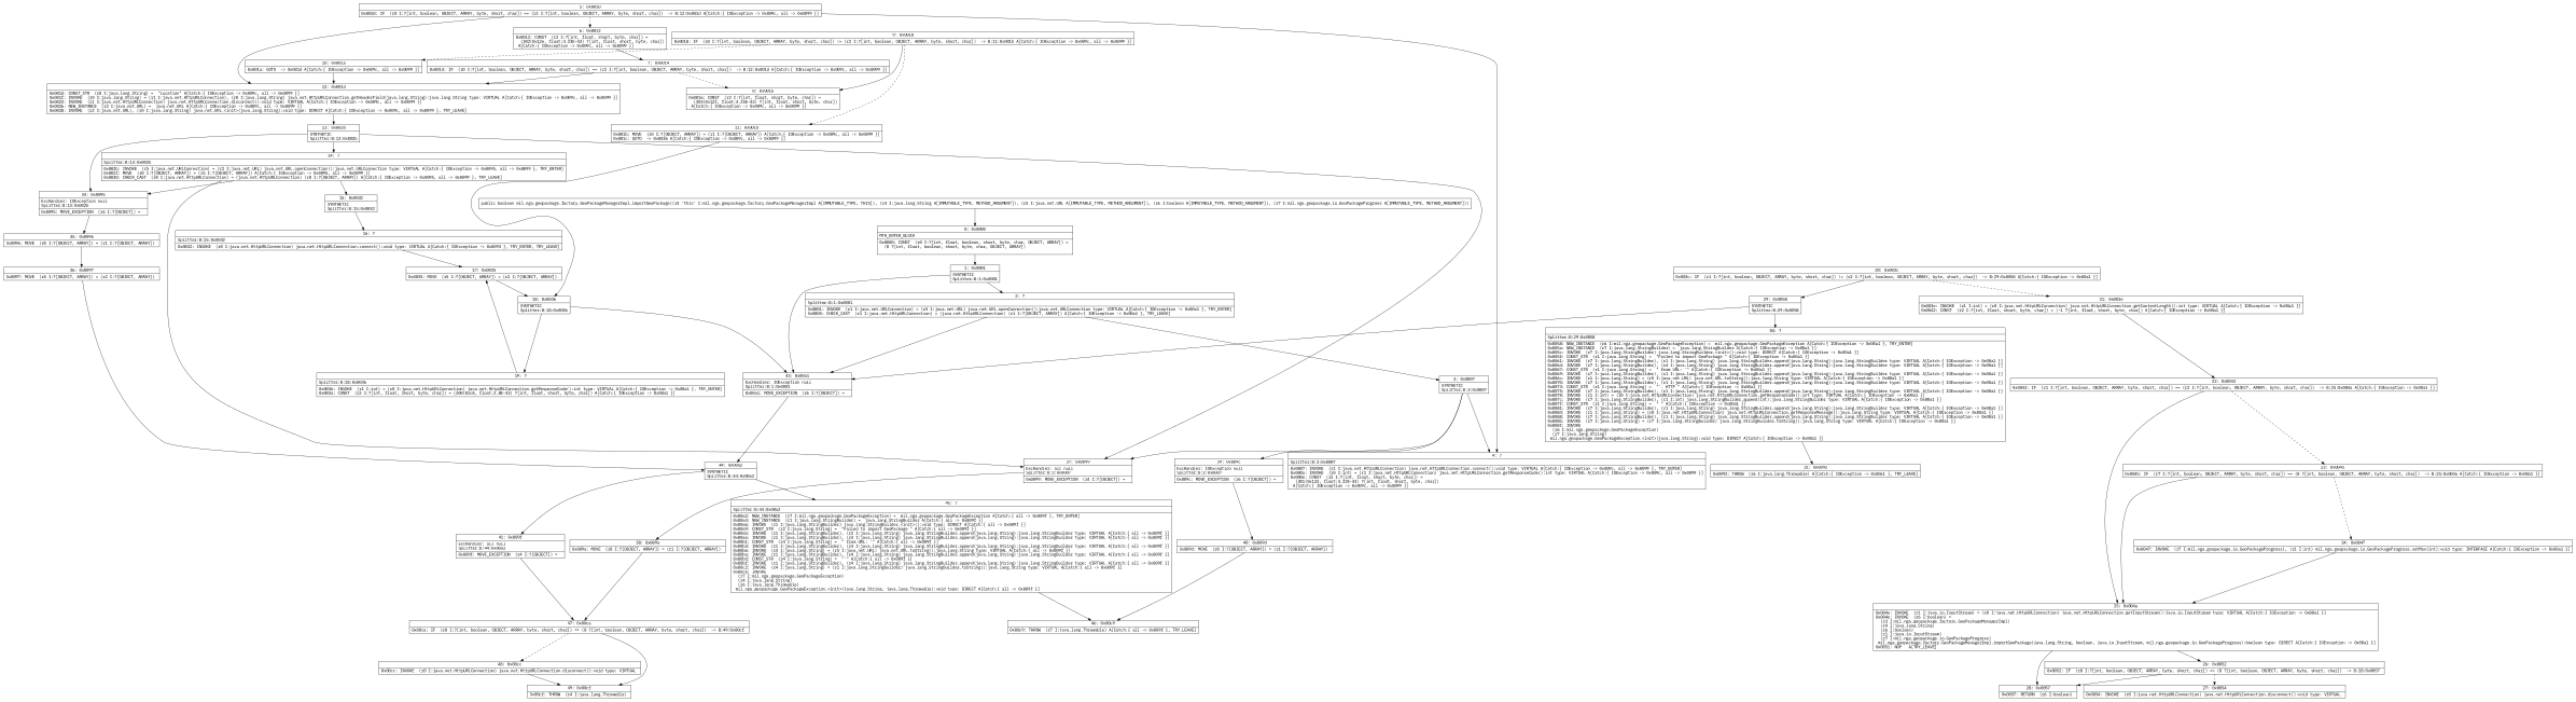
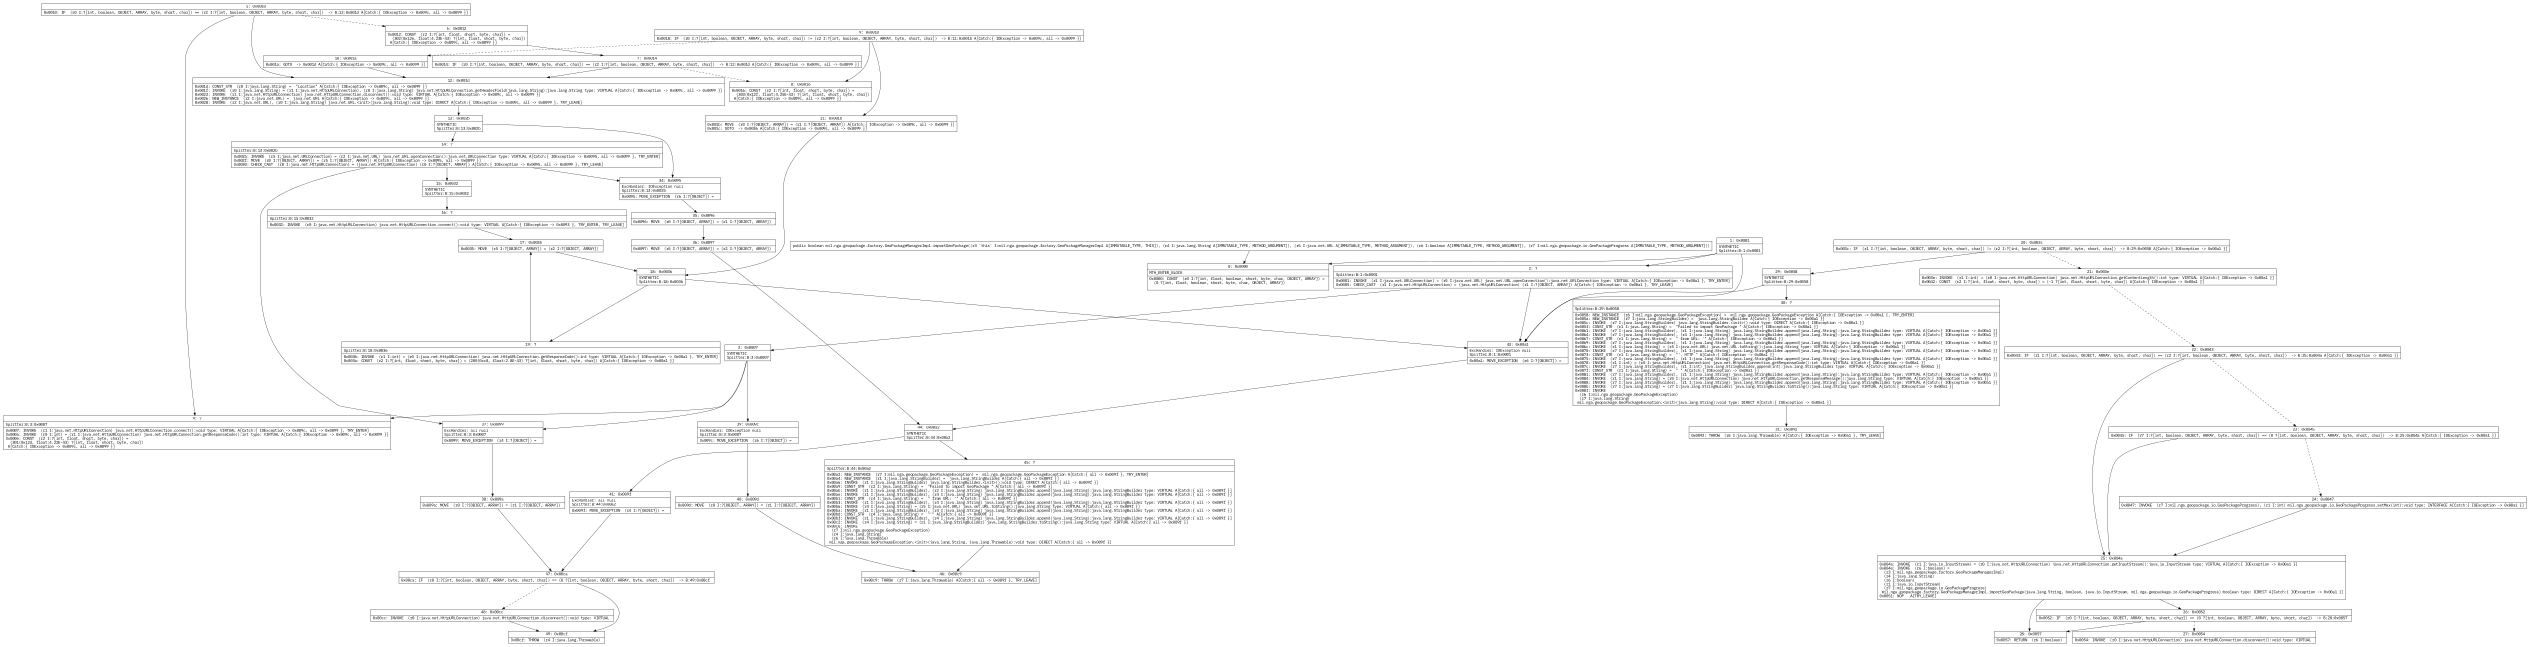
  digraph {
    fontname="IBM Plex Mono"
    node [fontname="IBM Plex Mono" shape=record]
    edge [fontname="IBM Plex Mono"]
    n1 [label="{0\:\ 0x0000|MTH_ENTER_BLOCK\l|0x0000: CONST  (r0 I:?[int, float, boolean, short, byte, char, OBJECT, ARRAY]) = \l  (0 ?[int, float, boolean, short, byte, char, OBJECT, ARRAY])\l \l}"]
    n2 [label="{1\:\ 0x0001|SYNTHETIC\lSplitter:B:1:0x0001\l}"]
    n3 [label="{2\:\ ?|Splitter:B:1:0x0001\l|0x0001: INVOKE  (r1 I:java.net.URLConnection) = (r5 I:java.net.URL) java.net.URL.openConnection():java.net.URLConnection type: VIRTUAL A[Catch:\{ IOException \-\> 0x00a1 \}, TRY_ENTER]\l0x0005: CHECK_CAST  (r1 I:java.net.HttpURLConnection) = (java.net.HttpURLConnection) (r1 I:?[OBJECT, ARRAY]) A[Catch:\{ IOException \-\> 0x00a1 \}, TRY_LEAVE]\l}"]
    n4 [label="{43\:\ 0x00a1|ExcHandler: IOException null\lSplitter:B:1:0x0001\l|0x00a1: MOVE_EXCEPTION  (r6 I:?[OBJECT]) =  \l}"]
    n5 [label="{3\:\ 0x0007|SYNTHETIC\lSplitter:B:3:0x0007\l}"]
    n6 [label="{44\:\ 0x00a2|SYNTHETIC\lSplitter:B:44:0x00a2\l}"]
    n7 [label="{4\:\ ?|Splitter:B:3:0x0007\l|0x0007: INVOKE  (r1 I:java.net.HttpURLConnection) java.net.HttpURLConnection.connect():void type: VIRTUAL A[Catch:\{ IOException \-\> 0x009c, all \-\> 0x0099 \}, TRY_ENTER]\l0x000a: INVOKE  (r0 I:int) = (r1 I:java.net.HttpURLConnection) java.net.HttpURLConnection.getResponseCode():int type: VIRTUAL A[Catch:\{ IOException \-\> 0x009c, all \-\> 0x0099 \}]\l0x000e: CONST  (r2 I:?[int, float, short, byte, char]) = \l  (301(0x12d, float:4.22E\-43) ?[int, float, short, byte, char])\l A[Catch:\{ IOException \-\> 0x009c, all \-\> 0x0099 \}]\l}"]
    n8 [label="{37\:\ 0x0099|ExcHandler: all null\lSplitter:B:3:0x0007\l|0x0099: MOVE_EXCEPTION  (r4 I:?[OBJECT]) =  \l}"]
    n9 [label="{39\:\ 0x009c|ExcHandler: IOException null\lSplitter:B:3:0x0007\l|0x009c: MOVE_EXCEPTION  (r6 I:?[OBJECT]) =  \l}"]
    n10 [label="{38\:\ 0x009a|0x009a: MOVE  (r0 I:?[OBJECT, ARRAY]) = (r1 I:?[OBJECT, ARRAY]) \l}"]
    n11 [label="{40\:\ 0x009d|0x009d: MOVE  (r0 I:?[OBJECT, ARRAY]) = (r1 I:?[OBJECT, ARRAY]) \l}"]
    n12 [label="{5\:\ 0x0010|0x0010: IF  (r0 I:?[int, boolean, OBJECT, ARRAY, byte, short, char]) == (r2 I:?[int, boolean, OBJECT, ARRAY, byte, short, char])  \-\> B:12:0x001d A[Catch:\{ IOException \-\> 0x009c, all \-\> 0x0099 \}]\l}"]
    n13 [label="{6\:\ 0x0012|0x0012: CONST  (r2 I:?[int, float, short, byte, char]) = \l  (302(0x12e, float:4.23E\-43) ?[int, float, short, byte, char])\l A[Catch:\{ IOException \-\> 0x009c, all \-\> 0x0099 \}]\l}"]
    n14 [label="{12\:\ 0x001d|0x001d: CONST_STR  (r0 I:java.lang.String) =  \"Location\" A[Catch:\{ IOException \-\> 0x009c, all \-\> 0x0099 \}]\l0x001f: INVOKE  (r0 I:java.lang.String) = (r1 I:java.net.HttpURLConnection), (r0 I:java.lang.String) java.net.HttpURLConnection.getHeaderField(java.lang.String):java.lang.String type: VIRTUAL A[Catch:\{ IOException \-\> 0x009c, all \-\> 0x0099 \}]\l0x0023: INVOKE  (r1 I:java.net.HttpURLConnection) java.net.HttpURLConnection.disconnect():void type: VIRTUAL A[Catch:\{ IOException \-\> 0x009c, all \-\> 0x0099 \}]\l0x0026: NEW_INSTANCE  (r2 I:java.net.URL) =  java.net.URL A[Catch:\{ IOException \-\> 0x009c, all \-\> 0x0099 \}]\l0x0028: INVOKE  (r2 I:java.net.URL), (r0 I:java.lang.String) java.net.URL.\<init\>(java.lang.String):void type: DIRECT A[Catch:\{ IOException \-\> 0x009c, all \-\> 0x0099 \}, TRY_LEAVE]\l}"]
    n15 [label="{7\:\ 0x0014|0x0014: IF  (r0 I:?[int, boolean, OBJECT, ARRAY, byte, short, char]) == (r2 I:?[int, boolean, OBJECT, ARRAY, byte, short, char])  \-\> B:12:0x001d A[Catch:\{ IOException \-\> 0x009c, all \-\> 0x0099 \}]\l}"]
    n16 [label="{13\:\ 0x002b|SYNTHETIC\lSplitter:B:13:0x002b\l}"]
    n17 [label="{8\:\ 0x0016|0x0016: CONST  (r2 I:?[int, float, short, byte, char]) = \l  (303(0x12f, float:4.25E\-43) ?[int, float, short, byte, char])\l A[Catch:\{ IOException \-\> 0x009c, all \-\> 0x0099 \}]\l}"]
    n18 [label="{9\:\ 0x0018|0x0018: IF  (r0 I:?[int, boolean, OBJECT, ARRAY, byte, short, char]) != (r2 I:?[int, boolean, OBJECT, ARRAY, byte, short, char])  \-\> B:11:0x001b A[Catch:\{ IOException \-\> 0x009c, all \-\> 0x0099 \}]\l}"]
    n19 [label="{10\:\ 0x001a|0x001a: GOTO  \-\> 0x001d A[Catch:\{ IOException \-\> 0x009c, all \-\> 0x0099 \}]\l}"]
    n20 [label="{11\:\ 0x001b|0x001b: MOVE  (r0 I:?[OBJECT, ARRAY]) = (r1 I:?[OBJECT, ARRAY]) A[Catch:\{ IOException \-\> 0x009c, all \-\> 0x0099 \}]\l0x001c: GOTO  \-\> 0x0036 A[Catch:\{ IOException \-\> 0x009c, all \-\> 0x0099 \}]\l}"]
    n21 [label="{18\:\ 0x0036|SYNTHETIC\lSplitter:B:18:0x0036\l}"]
    n22 [label="{19\:\ ?|Splitter:B:18:0x0036\l|0x0036: INVOKE  (r1 I:int) = (r0 I:java.net.HttpURLConnection) java.net.HttpURLConnection.getResponseCode():int type: VIRTUAL A[Catch:\{ IOException \-\> 0x00a1 \}, TRY_ENTER]\l0x003a: CONST  (r2 I:?[int, float, short, byte, char]) = (200(0xc8, float:2.8E\-43) ?[int, float, short, byte, char]) A[Catch:\{ IOException \-\> 0x00a1 \}]\l}"]
    n23 [label="{14\:\ ?|Splitter:B:13:0x002b\l|0x002b: INVOKE  (r5 I:java.net.URLConnection) = (r2 I:java.net.URL) java.net.URL.openConnection():java.net.URLConnection type: VIRTUAL A[Catch:\{ IOException \-\> 0x0095, all \-\> 0x0099 \}, TRY_ENTER]\l0x002f: MOVE  (r0 I:?[OBJECT, ARRAY]) = (r5 I:?[OBJECT, ARRAY]) A[Catch:\{ IOException \-\> 0x0095, all \-\> 0x0099 \}]\l0x0030: CHECK_CAST  (r0 I:java.net.HttpURLConnection) = (java.net.HttpURLConnection) (r0 I:?[OBJECT, ARRAY]) A[Catch:\{ IOException \-\> 0x0095, all \-\> 0x0099 \}, TRY_LEAVE]\l}"]
    n24 [label="{34\:\ 0x0095|ExcHandler: IOException null\lSplitter:B:13:0x002b\l|0x0095: MOVE_EXCEPTION  (r6 I:?[OBJECT]) =  \l}"]
    n25 [label="{15\:\ 0x0032|SYNTHETIC\lSplitter:B:15:0x0032\l}"]
    n26 [label="{35\:\ 0x0096|0x0096: MOVE  (r0 I:?[OBJECT, ARRAY]) = (r1 I:?[OBJECT, ARRAY]) \l}"]
    n27 [label="{16\:\ ?|Splitter:B:15:0x0032\l|0x0032: INVOKE  (r0 I:java.net.HttpURLConnection) java.net.HttpURLConnection.connect():void type: VIRTUAL A[Catch:\{ IOException \-\> 0x0093 \}, TRY_ENTER, TRY_LEAVE]\l}"]
    n28 [label="{17\:\ 0x0035|0x0035: MOVE  (r5 I:?[OBJECT, ARRAY]) = (r2 I:?[OBJECT, ARRAY]) \l}"]
    n29 [label="{20\:\ 0x003c|0x003c: IF  (r1 I:?[int, boolean, OBJECT, ARRAY, byte, short, char]) != (r2 I:?[int, boolean, OBJECT, ARRAY, byte, short, char])  \-\> B:29:0x0058 A[Catch:\{ IOException \-\> 0x00a1 \}]\l}"]
    n30 [label="{21\:\ 0x003e|0x003e: INVOKE  (r1 I:int) = (r0 I:java.net.HttpURLConnection) java.net.HttpURLConnection.getContentLength():int type: VIRTUAL A[Catch:\{ IOException \-\> 0x00a1 \}]\l0x0042: CONST  (r2 I:?[int, float, short, byte, char]) = (\-1 ?[int, float, short, byte, char]) A[Catch:\{ IOException \-\> 0x00a1 \}]\l}"]
    n31 [label="{29\:\ 0x0058|SYNTHETIC\lSplitter:B:29:0x0058\l}"]
    n32 [label="{22\:\ 0x0043|0x0043: IF  (r1 I:?[int, boolean, OBJECT, ARRAY, byte, short, char]) == (r2 I:?[int, boolean, OBJECT, ARRAY, byte, short, char])  \-\> B:25:0x004a A[Catch:\{ IOException \-\> 0x00a1 \}]\l}"]
    n33 [label="{30\:\ ?|Splitter:B:29:0x0058\l|0x0058: NEW_INSTANCE  (r6 I:mil.nga.geopackage.GeoPackageException) =  mil.nga.geopackage.GeoPackageException A[Catch:\{ IOException \-\> 0x00a1 \}, TRY_ENTER]\l0x005a: NEW_INSTANCE  (r7 I:java.lang.StringBuilder) =  java.lang.StringBuilder A[Catch:\{ IOException \-\> 0x00a1 \}]\l0x005c: INVOKE  (r7 I:java.lang.StringBuilder) java.lang.StringBuilder.\<init\>():void type: DIRECT A[Catch:\{ IOException \-\> 0x00a1 \}]\l0x005f: CONST_STR  (r1 I:java.lang.String) =  \"Failed to import GeoPackage \" A[Catch:\{ IOException \-\> 0x00a1 \}]\l0x0061: INVOKE  (r7 I:java.lang.StringBuilder), (r1 I:java.lang.String) java.lang.StringBuilder.append(java.lang.String):java.lang.StringBuilder type: VIRTUAL A[Catch:\{ IOException \-\> 0x00a1 \}]\l0x0064: INVOKE  (r7 I:java.lang.StringBuilder), (r4 I:java.lang.String) java.lang.StringBuilder.append(java.lang.String):java.lang.StringBuilder type: VIRTUAL A[Catch:\{ IOException \-\> 0x00a1 \}]\l0x0067: CONST_STR  (r1 I:java.lang.String) =  \" from URL: '\" A[Catch:\{ IOException \-\> 0x00a1 \}]\l0x0069: INVOKE  (r7 I:java.lang.StringBuilder), (r1 I:java.lang.String) java.lang.StringBuilder.append(java.lang.String):java.lang.StringBuilder type: VIRTUAL A[Catch:\{ IOException \-\> 0x00a1 \}]\l0x006c: INVOKE  (r1 I:java.lang.String) = (r5 I:java.net.URL) java.net.URL.toString():java.lang.String type: VIRTUAL A[Catch:\{ IOException \-\> 0x00a1 \}]\l0x0070: INVOKE  (r7 I:java.lang.StringBuilder), (r1 I:java.lang.String) java.lang.StringBuilder.append(java.lang.String):java.lang.StringBuilder type: VIRTUAL A[Catch:\{ IOException \-\> 0x00a1 \}]\l0x0073: CONST_STR  (r1 I:java.lang.String) =  \"'. HTTP \" A[Catch:\{ IOException \-\> 0x00a1 \}]\l0x0075: INVOKE  (r7 I:java.lang.StringBuilder), (r1 I:java.lang.String) java.lang.StringBuilder.append(java.lang.String):java.lang.StringBuilder type: VIRTUAL A[Catch:\{ IOException \-\> 0x00a1 \}]\l0x0078: INVOKE  (r1 I:int) = (r0 I:java.net.HttpURLConnection) java.net.HttpURLConnection.getResponseCode():int type: VIRTUAL A[Catch:\{ IOException \-\> 0x00a1 \}]\l0x007c: INVOKE  (r7 I:java.lang.StringBuilder), (r1 I:int) java.lang.StringBuilder.append(int):java.lang.StringBuilder type: VIRTUAL A[Catch:\{ IOException \-\> 0x00a1 \}]\l0x007f: CONST_STR  (r1 I:java.lang.String) =  \" \" A[Catch:\{ IOException \-\> 0x00a1 \}]\l0x0081: INVOKE  (r7 I:java.lang.StringBuilder), (r1 I:java.lang.String) java.lang.StringBuilder.append(java.lang.String):java.lang.StringBuilder type: VIRTUAL A[Catch:\{ IOException \-\> 0x00a1 \}]\l0x0084: INVOKE  (r1 I:java.lang.String) = (r0 I:java.net.HttpURLConnection) java.net.HttpURLConnection.getResponseMessage():java.lang.String type: VIRTUAL A[Catch:\{ IOException \-\> 0x00a1 \}]\l0x0088: INVOKE  (r7 I:java.lang.StringBuilder), (r1 I:java.lang.String) java.lang.StringBuilder.append(java.lang.String):java.lang.StringBuilder type: VIRTUAL A[Catch:\{ IOException \-\> 0x00a1 \}]\l0x008b: INVOKE  (r7 I:java.lang.String) = (r7 I:java.lang.StringBuilder) java.lang.StringBuilder.toString():java.lang.String type: VIRTUAL A[Catch:\{ IOException \-\> 0x00a1 \}]\l0x008f: INVOKE  \l  (r6 I:mil.nga.geopackage.GeoPackageException)\l  (r7 I:java.lang.String)\l mil.nga.geopackage.GeoPackageException.\<init\>(java.lang.String):void type: DIRECT A[Catch:\{ IOException \-\> 0x00a1 \}]\l}"]
    n34 [label="{23\:\ 0x0045|0x0045: IF  (r7 I:?[int, boolean, OBJECT, ARRAY, byte, short, char]) == (0 ?[int, boolean, OBJECT, ARRAY, byte, short, char])  \-\> B:25:0x004a A[Catch:\{ IOException \-\> 0x00a1 \}]\l}"]
    n35 [label="{25\:\ 0x004a|0x004a: INVOKE  (r1 I:java.io.InputStream) = (r0 I:java.net.HttpURLConnection) java.net.HttpURLConnection.getInputStream():java.io.InputStream type: VIRTUAL A[Catch:\{ IOException \-\> 0x00a1 \}]\l0x004e: INVOKE  (r6 I:boolean) = \l  (r3 I:mil.nga.geopackage.factory.GeoPackageManagerImpl)\l  (r4 I:java.lang.String)\l  (r6 I:boolean)\l  (r1 I:java.io.InputStream)\l  (r7 I:mil.nga.geopackage.io.GeoPackageProgress)\l mil.nga.geopackage.factory.GeoPackageManagerImpl.importGeoPackage(java.lang.String, boolean, java.io.InputStream, mil.nga.geopackage.io.GeoPackageProgress):boolean type: DIRECT A[Catch:\{ IOException \-\> 0x00a1 \}]\l0x0051: NOP   A[TRY_LEAVE]\l}"]
    n36 [label="{24\:\ 0x0047|0x0047: INVOKE  (r7 I:mil.nga.geopackage.io.GeoPackageProgress), (r1 I:int) mil.nga.geopackage.io.GeoPackageProgress.setMax(int):void type: INTERFACE A[Catch:\{ IOException \-\> 0x00a1 \}]\l}"]
    n37 [label="{26\:\ 0x0052|0x0052: IF  (r0 I:?[int, boolean, OBJECT, ARRAY, byte, short, char]) == (0 ?[int, boolean, OBJECT, ARRAY, byte, short, char])  \-\> B:28:0x0057 \l}"]
    n38 [label="{28\:\ 0x0057|0x0057: RETURN  (r6 I:boolean) \l}"]
    n39 [label="{27\:\ 0x0054|0x0054: INVOKE  (r0 I:java.net.HttpURLConnection) java.net.HttpURLConnection.disconnect():void type: VIRTUAL \l}"]
    n40 [label="{31\:\ 0x0092|0x0092: THROW  (r6 I:java.lang.Throwable) A[Catch:\{ IOException \-\> 0x00a1 \}, TRY_LEAVE]\l}"]
    n41 [label="{36\:\ 0x0097|0x0097: MOVE  (r5 I:?[OBJECT, ARRAY]) = (r2 I:?[OBJECT, ARRAY]) \l}"]
    n42 [label="{41\:\ 0x009f|ExcHandler: all null\lSplitter:B:44:0x00a2\l|0x009f: MOVE_EXCEPTION  (r4 I:?[OBJECT]) =  \l}"]
    n43 [label="{45\:\ ?|Splitter:B:44:0x00a2\l|0x00a2: NEW_INSTANCE  (r7 I:mil.nga.geopackage.GeoPackageException) =  mil.nga.geopackage.GeoPackageException A[Catch:\{ all \-\> 0x009f \}, TRY_ENTER]\l0x00a4: NEW_INSTANCE  (r1 I:java.lang.StringBuilder) =  java.lang.StringBuilder A[Catch:\{ all \-\> 0x009f \}]\l0x00a6: INVOKE  (r1 I:java.lang.StringBuilder) java.lang.StringBuilder.\<init\>():void type: DIRECT A[Catch:\{ all \-\> 0x009f \}]\l0x00a9: CONST_STR  (r2 I:java.lang.String) =  \"Failed to import GeoPackage \" A[Catch:\{ all \-\> 0x009f \}]\l0x00ab: INVOKE  (r1 I:java.lang.StringBuilder), (r2 I:java.lang.String) java.lang.StringBuilder.append(java.lang.String):java.lang.StringBuilder type: VIRTUAL A[Catch:\{ all \-\> 0x009f \}]\l0x00ae: INVOKE  (r1 I:java.lang.StringBuilder), (r4 I:java.lang.String) java.lang.StringBuilder.append(java.lang.String):java.lang.StringBuilder type: VIRTUAL A[Catch:\{ all \-\> 0x009f \}]\l0x00b1: CONST_STR  (r4 I:java.lang.String) =  \" from URL: '\" A[Catch:\{ all \-\> 0x009f \}]\l0x00b3: INVOKE  (r1 I:java.lang.StringBuilder), (r4 I:java.lang.String) java.lang.StringBuilder.append(java.lang.String):java.lang.StringBuilder type: VIRTUAL A[Catch:\{ all \-\> 0x009f \}]\l0x00b6: INVOKE  (r4 I:java.lang.String) = (r5 I:java.net.URL) java.net.URL.toString():java.lang.String type: VIRTUAL A[Catch:\{ all \-\> 0x009f \}]\l0x00ba: INVOKE  (r1 I:java.lang.StringBuilder), (r4 I:java.lang.String) java.lang.StringBuilder.append(java.lang.String):java.lang.StringBuilder type: VIRTUAL A[Catch:\{ all \-\> 0x009f \}]\l0x00bd: CONST_STR  (r4 I:java.lang.String) =  \"'\" A[Catch:\{ all \-\> 0x009f \}]\l0x00bf: INVOKE  (r1 I:java.lang.StringBuilder), (r4 I:java.lang.String) java.lang.StringBuilder.append(java.lang.String):java.lang.StringBuilder type: VIRTUAL A[Catch:\{ all \-\> 0x009f \}]\l0x00c2: INVOKE  (r4 I:java.lang.String) = (r1 I:java.lang.StringBuilder) java.lang.StringBuilder.toString():java.lang.String type: VIRTUAL A[Catch:\{ all \-\> 0x009f \}]\l0x00c6: INVOKE  \l  (r7 I:mil.nga.geopackage.GeoPackageException)\l  (r4 I:java.lang.String)\l  (r6 I:java.lang.Throwable)\l mil.nga.geopackage.GeoPackageException.\<init\>(java.lang.String, java.lang.Throwable):void type: DIRECT A[Catch:\{ all \-\> 0x009f \}]\l}"]
    n44 [label="{47\:\ 0x00ca|0x00ca: IF  (r0 I:?[int, boolean, OBJECT, ARRAY, byte, short, char]) == (0 ?[int, boolean, OBJECT, ARRAY, byte, short, char])  \-\> B:49:0x00cf \l}"]
    n45 [label="{48\:\ 0x00cc|0x00cc: INVOKE  (r0 I:java.net.HttpURLConnection) java.net.HttpURLConnection.disconnect():void type: VIRTUAL \l}"]
    n46 [label="{49\:\ 0x00cf|0x00cf: THROW  (r4 I:java.lang.Throwable) \l}"]
    n47 [label="{46\:\ 0x00c9|0x00c9: THROW  (r7 I:java.lang.Throwable) A[Catch:\{ all \-\> 0x009f \}, TRY_LEAVE]\l}"]
    n48 [label="{public boolean mil.nga.geopackage.factory.GeoPackageManagerImpl.importGeoPackage((r3 'this' I:mil.nga.geopackage.factory.GeoPackageManagerImpl A[IMMUTABLE_TYPE, THIS]), (r4 I:java.lang.String A[IMMUTABLE_TYPE, METHOD_ARGUMENT]), (r5 I:java.net.URL A[IMMUTABLE_TYPE, METHOD_ARGUMENT]), (r6 I:boolean A[IMMUTABLE_TYPE, METHOD_ARGUMENT]), (r7 I:mil.nga.geopackage.io.GeoPackageProgress A[IMMUTABLE_TYPE, METHOD_ARGUMENT])) }"]
-   n1 -> n2
+   n2 -> n1
    n2 -> n3
    n2 -> n4
    n3 -> n4
    n3 -> n5
    n4 -> n6
    n5 -> n7
    n5 -> n8
    n5 -> n9
    n6 -> n42
    n6 -> n43
    n8 -> n10
    n9 -> n11
    n10 -> n44
    n11 -> n47
    n12 -> n7
    n12 -> n13 [style=dashed]
    n12 -> n14
    n13 -> n15
    n14 -> n16
    n15 -> n14
    n15 -> n17 [style=dashed]
-   n16 -> n8
    n16 -> n23
    n16 -> n24
    n18 -> n17
    n18 -> n19 [style=dashed]
-   n18 -> n20 [style=dashed]
+   n18 -> n20
    n19 -> n14
    n20 -> n21
    n21 -> n4
    n21 -> n22
    n22 -> n28
    n23 -> n8
    n23 -> n24
    n23 -> n25
    n24 -> n26
    n25 -> n27
    n26 -> n41
    n27 -> n28
    n28 -> n21
    n29 -> n30 [style=dashed]
    n29 -> n31
-   n30 -> n32
+   n30 -> n32 [style=dashed]
    n31 -> n4
    n31 -> n33
    n32 -> n34 [style=dashed]
    n32 -> n35
    n33 -> n40
    n34 -> n35
    n34 -> n36 [style=dashed]
    n35 -> n37
    n35 -> n38
    n36 -> n35
    n37 -> n38
    n37 -> n39 [style=dashed]
    n41 -> n6
    n42 -> n44
    n43 -> n47
    n44 -> n45 [style=dashed]
    n44 -> n46
    n45 -> n46
    n48 -> n1
  }
